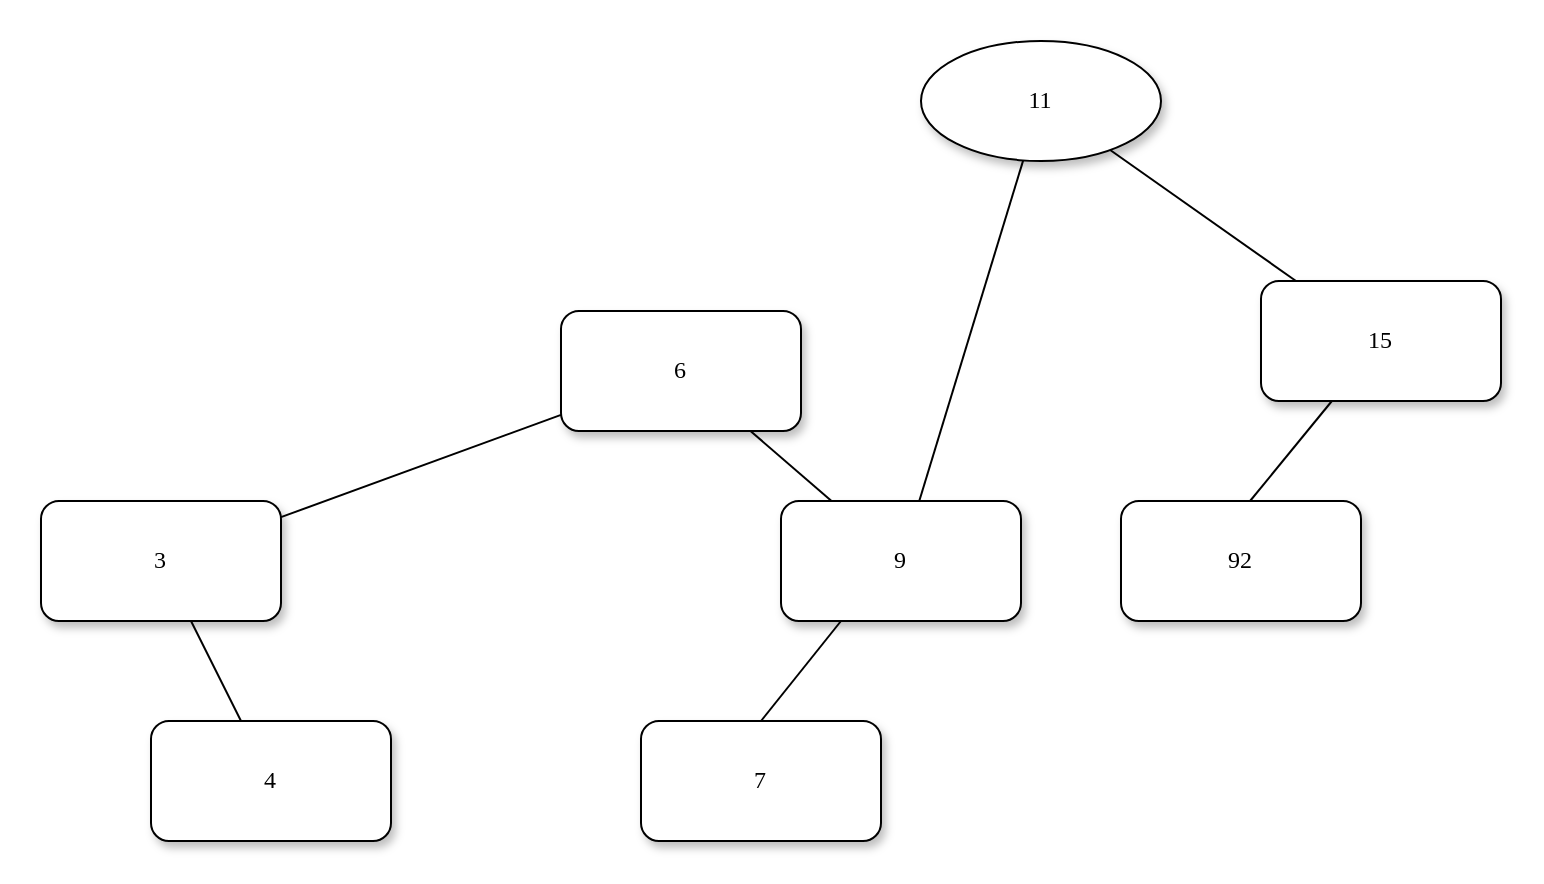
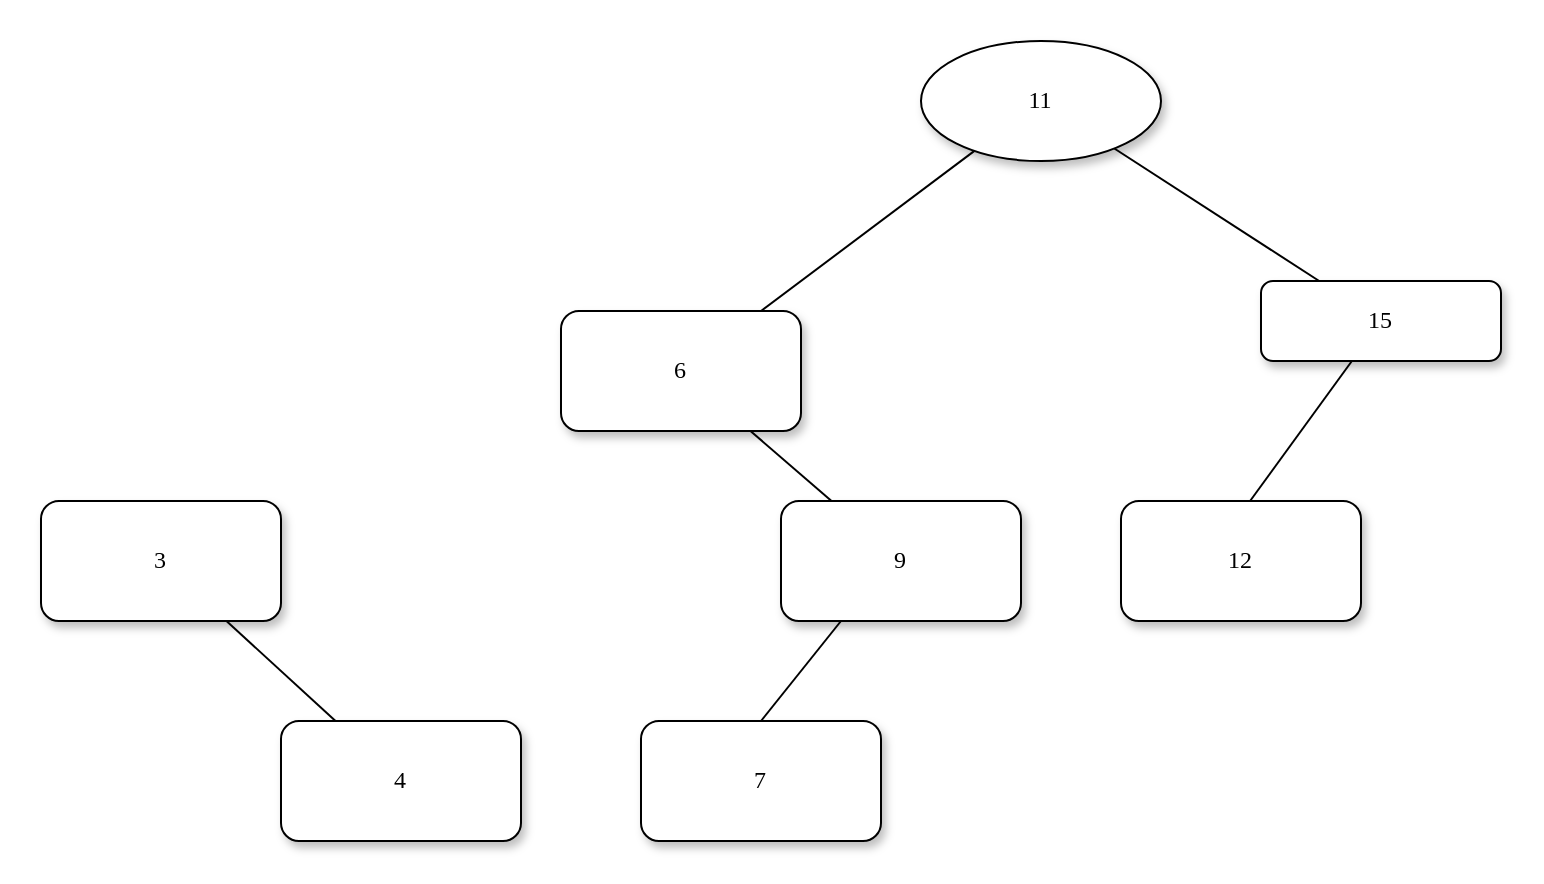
  <mxCell id="0" />
  <mxCell id="1" parent="0" />
  <mxCell id="2" value="11" style="ellipse;whiteSpace=wrap;html=1;shadow=1;labelBackgroundColor=none;strokeWidth=1;fontFamily=Verdana;fontSize=12;align=center;" parent="1" vertex="1"><mxGeometry x="460" y="20" width="120" height="60" as="geometry" /></mxCell>
  <mxCell id="3" value="&lt;span&gt;6&lt;/span&gt;" style="whiteSpace=wrap;html=1;rounded=1;shadow=1;labelBackgroundColor=none;strokeWidth=1;fontFamily=Verdana;fontSize=12;align=center;" parent="1" vertex="1"><mxGeometry x="280" y="155" width="120" height="60" as="geometry" /></mxCell>
- <mxCell id="4" value="&lt;span&gt;15&lt;/span&gt;" style="whiteSpace=wrap;html=1;rounded=1;shadow=1;labelBackgroundColor=none;strokeWidth=1;fontFamily=Verdana;fontSize=12;align=center;" parent="1" vertex="1"><mxGeometry x="630" y="140" width="120" height="60" as="geometry" /></mxCell>
+ <mxCell id="4" value="&lt;span&gt;15&lt;/span&gt;" style="whiteSpace=wrap;html=1;rounded=1;shadow=1;labelBackgroundColor=none;strokeWidth=1;fontFamily=Verdana;fontSize=12;align=center;" parent="1" vertex="1"><mxGeometry x="630" y="140" width="120" height="40" as="geometry" /></mxCell>
  <mxCell id="5" value="" style="rounded=0;html=1;labelBackgroundColor=none;startArrow=none;startFill=0;startSize=5;endArrow=none;endFill=0;endSize=5;jettySize=auto;orthogonalLoop=1;strokeWidth=1;fontFamily=Verdana;fontSize=12" parent="1" source="2" target="4" edge="1"><mxGeometry x="-0.3" y="13" relative="1" as="geometry"><mxPoint as="offset" /></mxGeometry></mxCell>
- <mxCell id="6" value="" style="rounded=0;html=1;labelBackgroundColor=none;startArrow=none;startFill=0;startSize=5;endArrow=none;endFill=0;endSize=5;jettySize=auto;orthogonalLoop=1;strokeWidth=1;fontFamily=Verdana;fontSize=12;" parent="1" source="2" target="8" edge="1"><mxGeometry x="-0.359" y="-11" relative="1" as="geometry"><mxPoint as="offset" /></mxGeometry></mxCell>
+ <mxCell id="6" value="" style="rounded=0;html=1;labelBackgroundColor=none;startArrow=none;startFill=0;startSize=5;endArrow=none;endFill=0;endSize=5;jettySize=auto;orthogonalLoop=1;strokeWidth=1;fontFamily=Verdana;fontSize=12" parent="1" source="2" target="3" edge="1"><mxGeometry x="-0.359" y="-11" relative="1" as="geometry"><mxPoint as="offset" /></mxGeometry></mxCell>
  <mxCell id="7" value="&lt;span&gt;3&lt;/span&gt;" style="whiteSpace=wrap;html=1;rounded=1;shadow=1;labelBackgroundColor=none;strokeWidth=1;fontFamily=Verdana;fontSize=12;align=center;" parent="1" vertex="1"><mxGeometry x="20" y="250" width="120" height="60" as="geometry" /></mxCell>
  <mxCell id="8" value="&lt;span&gt;9&lt;/span&gt;" style="whiteSpace=wrap;html=1;rounded=1;shadow=1;labelBackgroundColor=none;strokeWidth=1;fontFamily=Verdana;fontSize=12;align=center;" parent="1" vertex="1"><mxGeometry x="390" y="250" width="120" height="60" as="geometry" /></mxCell>
- <mxCell id="9" value="&lt;span&gt;4&lt;/span&gt;" style="whiteSpace=wrap;html=1;rounded=1;shadow=1;labelBackgroundColor=none;strokeWidth=1;fontFamily=Verdana;fontSize=12;align=center;" parent="1" vertex="1"><mxGeometry x="75" y="360" width="120" height="60" as="geometry" /></mxCell>
- <mxCell id="10" value="" style="rounded=0;html=1;labelBackgroundColor=none;startArrow=none;startFill=0;startSize=5;endArrow=none;endFill=0;endSize=5;jettySize=auto;orthogonalLoop=1;strokeWidth=1;fontFamily=Verdana;fontSize=12" parent="1" source="3" target="7" edge="1"><mxGeometry x="-0.2" y="-14" relative="1" as="geometry"><mxPoint as="offset" /></mxGeometry></mxCell>
+ <mxCell id="9" value="&lt;span&gt;4&lt;/span&gt;" style="whiteSpace=wrap;html=1;rounded=1;shadow=1;labelBackgroundColor=none;strokeWidth=1;fontFamily=Verdana;fontSize=12;align=center;" parent="1" vertex="1"><mxGeometry x="140" y="360" width="120" height="60" as="geometry" /></mxCell>
  <mxCell id="11" value="" style="rounded=0;html=1;labelBackgroundColor=none;startArrow=none;startFill=0;startSize=5;endArrow=none;endFill=0;endSize=5;jettySize=auto;orthogonalLoop=1;strokeWidth=1;fontFamily=Verdana;fontSize=12" parent="1" source="3" target="8" edge="1"><mxGeometry x="-0.208" y="14" relative="1" as="geometry"><mxPoint as="offset" /></mxGeometry></mxCell>
  <mxCell id="12" value="" style="rounded=0;html=1;labelBackgroundColor=none;startArrow=none;startFill=0;startSize=5;endArrow=none;endFill=0;endSize=5;jettySize=auto;orthogonalLoop=1;strokeWidth=1;fontFamily=Verdana;fontSize=12" parent="1" source="4" edge="1"><mxGeometry x="-0.261" y="-13" relative="1" as="geometry"><mxPoint as="offset" /><mxPoint x="624.545" y="250" as="targetPoint" /></mxGeometry></mxCell>
  <mxCell id="13" value="" style="rounded=0;html=1;labelBackgroundColor=none;startArrow=none;startFill=0;startSize=5;endArrow=none;endFill=0;endSize=5;jettySize=auto;orthogonalLoop=1;strokeWidth=1;fontFamily=Verdana;fontSize=12" parent="1" source="7" target="9" edge="1"><mxGeometry x="-0.284" y="12" relative="1" as="geometry"><mxPoint as="offset" /></mxGeometry></mxCell>
  <mxCell id="14" value="&lt;span&gt;7&lt;br&gt;&lt;/span&gt;" style="whiteSpace=wrap;html=1;rounded=1;shadow=1;labelBackgroundColor=none;strokeWidth=1;fontFamily=Verdana;fontSize=12;align=center;" vertex="1" parent="1"><mxGeometry x="320" y="360" width="120" height="60" as="geometry" /></mxCell>
  <mxCell id="15" value="" style="rounded=0;html=1;labelBackgroundColor=none;startArrow=none;startFill=0;startSize=5;endArrow=none;endFill=0;endSize=5;jettySize=auto;orthogonalLoop=1;strokeWidth=1;fontFamily=Verdana;fontSize=12" edge="1" parent="1"><mxGeometry x="-0.261" y="-13" relative="1" as="geometry"><mxPoint as="offset" /><mxPoint x="420" y="310" as="sourcePoint" /><mxPoint x="380" y="360" as="targetPoint" /></mxGeometry></mxCell>
- <mxCell id="16" value="&lt;span&gt;92&lt;/span&gt;" style="whiteSpace=wrap;html=1;rounded=1;shadow=1;labelBackgroundColor=none;strokeWidth=1;fontFamily=Verdana;fontSize=12;align=center;" vertex="1" parent="1"><mxGeometry x="560" y="250" width="120" height="60" as="geometry" /></mxCell>
+ <mxCell id="16" value="&lt;span&gt;12&lt;/span&gt;" style="whiteSpace=wrap;html=1;rounded=1;shadow=1;labelBackgroundColor=none;strokeWidth=1;fontFamily=Verdana;fontSize=12;align=center;" vertex="1" parent="1"><mxGeometry x="560" y="250" width="120" height="60" as="geometry" /></mxCell>
